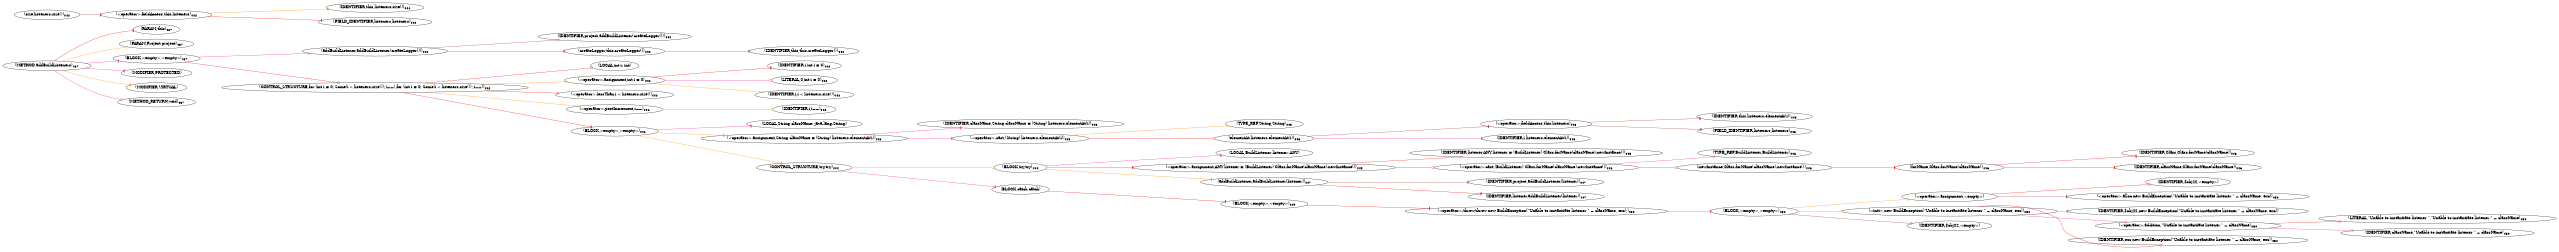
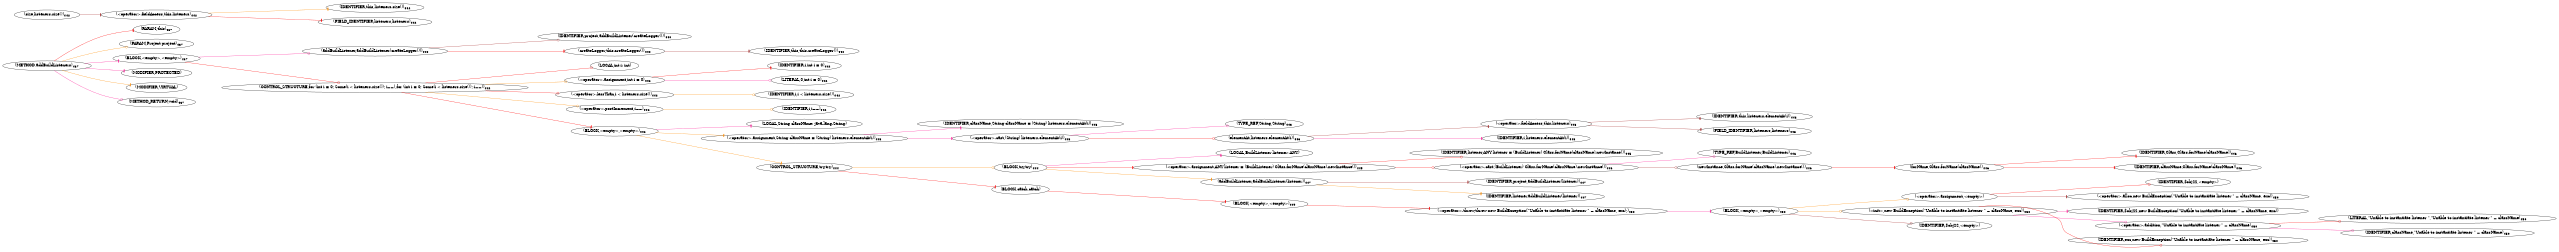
  digraph {
    rankdir=LR
    edge [arrowhead=tee color=red]
    n1 [label=<(METHOD,addBuildListeners)<SUB>437</SUB>>]
    n2 [label=<(PARAM,this)<SUB>437</SUB>>]
    n3 [label=<(PARAM,Project project)<SUB>437</SUB>>]
    n4 [label=<(BLOCK,&lt;empty&gt;,&lt;empty&gt;)<SUB>437</SUB>>]
    n5 [label=<(MODIFIER,PROTECTED)>]
    n6 [label=<(MODIFIER,VIRTUAL)>]
    n7 [label=<(METHOD_RETURN,void)<SUB>437</SUB>>]
    n8 [label=<(addBuildListener,addBuildListener(createLogger()))<SUB>440</SUB>>]
    n9 [label=<(CONTROL_STRUCTURE,for (int i = 0; Some(i &lt; listeners.size()); i++),for (int i = 0; Some(i &lt; listeners.size()); i++))<SUB>442</SUB>>]
    n10 [label=<(IDENTIFIER,project,addBuildListener(createLogger()))<SUB>440</SUB>>]
    n11 [label=<(createLogger,this.createLogger())<SUB>440</SUB>>]
    n12 [label=<(LOCAL,int i: int)>]
    n13 [label=<(&lt;operator&gt;.assignment,int i = 0)<SUB>442</SUB>>]
    n14 [label=<(&lt;operator&gt;.lessThan,i &lt; listeners.size())<SUB>442</SUB>>]
    n15 [label=<(&lt;operator&gt;.postIncrement,i++)<SUB>442</SUB>>]
    n16 [label=<(BLOCK,&lt;empty&gt;,&lt;empty&gt;)<SUB>442</SUB>>]
    n17 [label=<(IDENTIFIER,this,this.createLogger())<SUB>440</SUB>>]
    n18 [label=<(IDENTIFIER,i,int i = 0)<SUB>442</SUB>>]
    n19 [label=<(LITERAL,0,int i = 0)<SUB>442</SUB>>]
    n20 [label=<(IDENTIFIER,i,i &lt; listeners.size())<SUB>442</SUB>>]
    n21 [label=<(IDENTIFIER,i,i++)<SUB>442</SUB>>]
    n22 [label=<(LOCAL,String className: java.lang.String)>]
    n23 [label=<(&lt;operator&gt;.assignment,String className = (String) listeners.elementAt(i))<SUB>443</SUB>>]
    n24 [label=<(CONTROL_STRUCTURE,try,try)<SUB>444</SUB>>]
    n25 [label=<(size,listeners.size())<SUB>442</SUB>>]
    n26 [label=<(&lt;operator&gt;.fieldAccess,this.listeners)<SUB>442</SUB>>]
    n27 [label=<(IDENTIFIER,this,listeners.size())<SUB>442</SUB>>]
    n28 [label=<(FIELD_IDENTIFIER,listeners,listeners)<SUB>442</SUB>>]
    n29 [label=<(IDENTIFIER,className,String className = (String) listeners.elementAt(i))<SUB>443</SUB>>]
    n30 [label=<(&lt;operator&gt;.cast,(String) listeners.elementAt(i))<SUB>443</SUB>>]
    n31 [label=<(BLOCK,try,try)<SUB>444</SUB>>]
    n32 [label=<(BLOCK,catch,catch)>]
    n33 [label=<(TYPE_REF,String,String)<SUB>443</SUB>>]
    n34 [label=<(elementAt,listeners.elementAt(i))<SUB>443</SUB>>]
    n35 [label=<(&lt;operator&gt;.fieldAccess,this.listeners)<SUB>443</SUB>>]
    n36 [label=<(IDENTIFIER,i,listeners.elementAt(i))<SUB>443</SUB>>]
    n37 [label=<(IDENTIFIER,this,listeners.elementAt(i))<SUB>443</SUB>>]
    n38 [label=<(FIELD_IDENTIFIER,listeners,listeners)<SUB>443</SUB>>]
    n39 [label=<(LOCAL,BuildListener listener: ANY)>]
    n40 [label=<(&lt;operator&gt;.assignment,ANY listener = (BuildListener) Class.forName(className).newInstance())<SUB>445</SUB>>]
    n41 [label=<(addBuildListener,addBuildListener(listener))<SUB>447</SUB>>]
    n42 [label=<(BLOCK,&lt;empty&gt;,&lt;empty&gt;)<SUB>449</SUB>>]
    n43 [label=<(IDENTIFIER,listener,ANY listener = (BuildListener) Class.forName(className).newInstance())<SUB>445</SUB>>]
    n44 [label=<(&lt;operator&gt;.cast,(BuildListener) Class.forName(className).newInstance())<SUB>446</SUB>>]
    n45 [label=<(IDENTIFIER,project,addBuildListener(listener))<SUB>447</SUB>>]
    n46 [label=<(IDENTIFIER,listener,addBuildListener(listener))<SUB>447</SUB>>]
    n47 [label=<(TYPE_REF,BuildListener,BuildListener)<SUB>446</SUB>>]
    n48 [label=<(newInstance,Class.forName(className).newInstance())<SUB>446</SUB>>]
    n49 [label=<(forName,Class.forName(className))<SUB>446</SUB>>]
    n50 [label=<(IDENTIFIER,Class,Class.forName(className))<SUB>446</SUB>>]
    n51 [label=<(IDENTIFIER,className,Class.forName(className))<SUB>446</SUB>>]
    n52 [label=<(&lt;operator&gt;.throw,throw new BuildException(&quot;Unable to instantiate listener &quot; + className, exc);)<SUB>450</SUB>>]
    n53 [label=<(BLOCK,&lt;empty&gt;,&lt;empty&gt;)<SUB>450</SUB>>]
    n54 [label=<(&lt;operator&gt;.assignment,&lt;empty&gt;)>]
    n55 [label=<(&lt;init&gt;,new BuildException(&quot;Unable to instantiate listener &quot; + className, exc))<SUB>450</SUB>>]
    n56 [label=<(IDENTIFIER,$obj22,&lt;empty&gt;)>]
    n57 [label=<(IDENTIFIER,$obj22,&lt;empty&gt;)>]
    n58 [label=<(&lt;operator&gt;.alloc,new BuildException(&quot;Unable to instantiate listener &quot; + className, exc))<SUB>450</SUB>>]
    n59 [label=<(IDENTIFIER,$obj22,new BuildException(&quot;Unable to instantiate listener &quot; + className, exc))>]
    n60 [label=<(&lt;operator&gt;.addition,&quot;Unable to instantiate listener &quot; + className)<SUB>450</SUB>>]
    n61 [label=<(IDENTIFIER,exc,new BuildException(&quot;Unable to instantiate listener &quot; + className, exc))<SUB>450</SUB>>]
    n62 [label=<(LITERAL,&quot;Unable to instantiate listener &quot;,&quot;Unable to instantiate listener &quot; + className)<SUB>450</SUB>>]
    n63 [label=<(IDENTIFIER,className,&quot;Unable to instantiate listener &quot; + className)<SUB>450</SUB>>]
    n1 -> n2
    n1 -> n3 [arrowhead=odot color=darkorange]
    n1 -> n4 [color=deeppink]
    n1 -> n5 [color=deeppink]
    n1 -> n6 [color=darkorange]
    n1 -> n7 [arrowhead=odot color=deeppink]
    n4 -> n8 [arrowhead=odot color=deeppink]
    n4 -> n9 [arrowhead=odot]
    n8 -> n10 [arrowhead=odot color=brown]
    n8 -> n11
    n9 -> n12 [arrowhead=odot]
    n9 -> n13 [arrowhead=odot color=darkorange]
    n9 -> n14 [arrowhead=odot]
    n9 -> n15 [arrowhead=odot color=darkorange]
    n9 -> n16
    n11 -> n17 [color=brown]
    n13 -> n18
    n13 -> n19 [arrowhead=odot color=deeppink]
-   n13 -> n20 [arrowhead=odot color=darkorange]
+   n14 -> n20 [arrowhead=odot color=darkorange]
    n15 -> n21 [arrowhead=odot color=darkorange]
    n16 -> n22 [color=deeppink]
    n16 -> n23 [color=darkorange]
    n16 -> n24 [color=darkorange]
    n23 -> n29 [color=deeppink]
    n23 -> n30 [color=deeppink]
    n24 -> n31 [arrowhead=odot color=darkorange]
-   n24 -> n32 [color=deeppink]
+   n24 -> n32
    n25 -> n26 [color=brown]
    n26 -> n27 [color=darkorange]
    n26 -> n28
-   n30 -> n33 [arrowhead=odot color=darkorange]
+   n30 -> n33 [arrowhead=odot color=deeppink]
    n30 -> n34 [arrowhead=odot]
    n31 -> n39 [color=deeppink]
    n31 -> n40
    n31 -> n41 [color=darkorange]
    n32 -> n42
    n34 -> n35 [color=brown]
    n34 -> n36 [color=deeppink]
    n35 -> n37 [color=brown]
    n35 -> n38 [color=brown]
    n40 -> n43 [arrowhead=odot]
    n40 -> n44 [arrowhead=odot]
    n41 -> n45 [color=brown]
-   n41 -> n46
+   n41 -> n46 [color=darkorange]
    n42 -> n52
    n44 -> n47 [arrowhead=odot color=deeppink]
    n44 -> n48 [arrowhead=odot color=brown]
    n48 -> n49
    n49 -> n50
    n49 -> n51
    n52 -> n53 [color=deeppink]
    n53 -> n54 [arrowhead=odot color=darkorange]
    n53 -> n55 [arrowhead=odot color=darkorange]
    n53 -> n56 [arrowhead=odot color=brown]
    n54 -> n57 [arrowhead=odot]
    n54 -> n58 [color=brown]
    n55 -> n59 [color=deeppink]
    n55 -> n60 [arrowhead=odot color=deeppink]
    n55 -> n61 [arrowhead=odot]
    n60 -> n62 [arrowhead=odot]
    n60 -> n63 [arrowhead=odot color=deeppink]
  }
